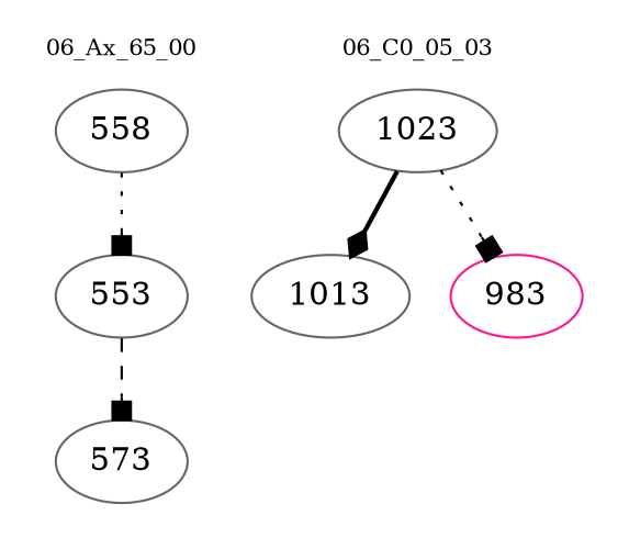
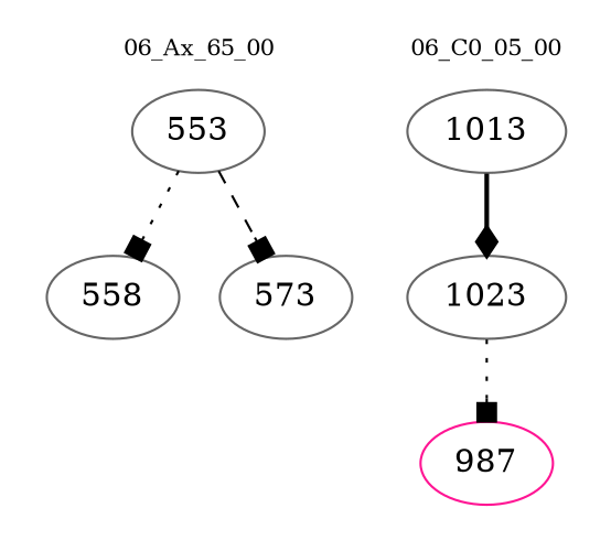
  digraph {
    node [color=gray40]
    edge [arrowhead=box color=black style=dotted]
    n1 [label=553]
    n2 [label=558]
    n3 [label=573]
    n4 [label=1013]
-   n5 [color=deeppink label=983]
+   n5 [color=deeppink label=987]
    n6 [label=1023]
    subgraph cluster_1 {
      color=white
      fontsize=10
      label="06_Ax_65_00"
      n1
      n2
      n3
    }
    subgraph cluster_2 {
      color=white
      fontsize=10
-     label="06_C0_05_03"
+     label="06_C0_05_00"
      n4
      n5
      n6
    }
-   n2 -> n1
+   n1 -> n2
    n1 -> n3 [style=dashed]
-   n6 -> n4 [arrowhead=diamond style=bold]
+   n4 -> n6 [arrowhead=diamond style=bold]
    n6 -> n5
  }
